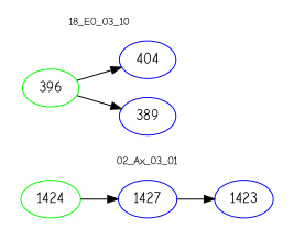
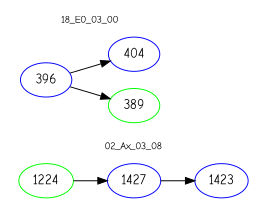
  digraph {
    fontname="Comic Neue"
    rankdir=LR
    node [color=blue fontname="Comic Neue"]
    edge [color=black fontname="Comic Neue"]
-   n1 [color=green label=1424]
+   n1 [color=green label=1224]
    n2 [label=1427]
    n3 [label=1423]
-   n4 [label=389]
-   n5 [color=green label=396]
+   n4 [color=green label=389]
+   n5 [label=396]
    n6 [label=404]
    subgraph cluster_1 {
      color=white
      fontsize=10
-     label="02_Ax_03_01"
+     label="02_Ax_03_08"
      n1
      n2
      n3
    }
    subgraph cluster_2 {
      color=white
      fontsize=10
-     label="18_E0_03_10"
+     label="18_E0_03_00"
      n4
      n5
      n6
    }
    n1 -> n2
    n2 -> n3
    n5 -> n4
    n5 -> n6
  }
